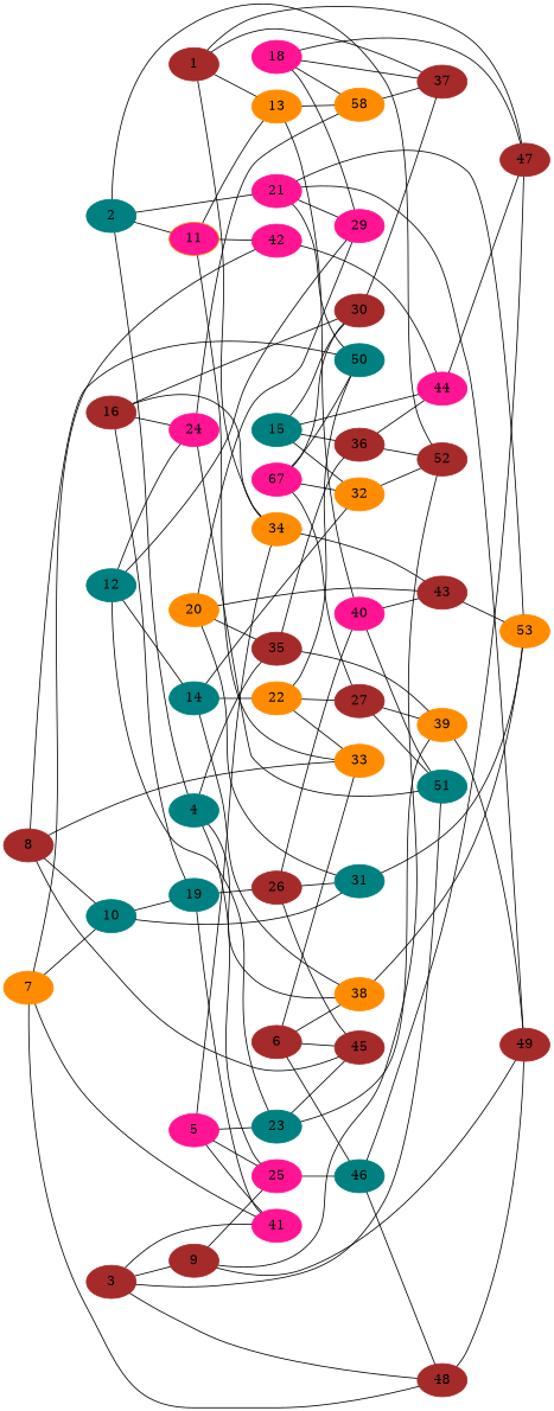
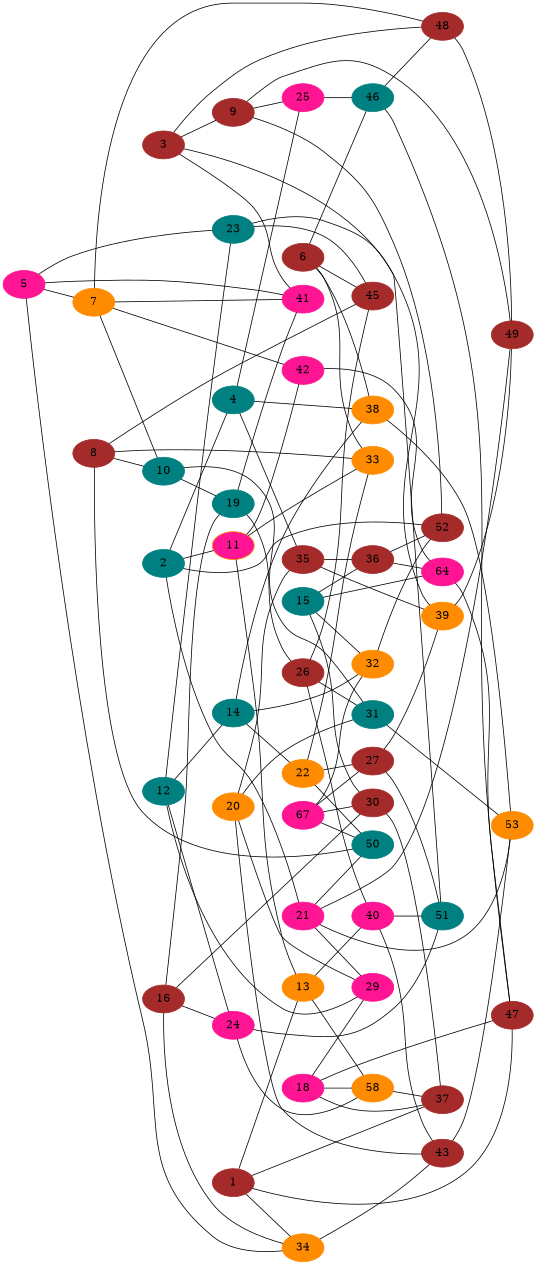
  graph {
    rankdir=LR
    node [color=brown style=filled]
    13 [color=darkorange]
    1
    34 [color=darkorange]
    37
    47
    n6 [color=darkorange label=58]
    40 [color=deeppink]
    43
    2 [color=teal]
    4 [color=teal]
    11 [color=darkorange fillcolor=deeppink]
    21 [color=deeppink]
    52
    25 [color=deeppink]
    35
    38 [color=darkorange]
    33 [color=darkorange]
    42 [color=deeppink]
    50 [color=teal]
    49
    29 [color=deeppink]
    53 [color=darkorange]
    3
    9
    41 [color=deeppink]
    48
    51 [color=teal]
    46 [color=teal]
    36
    39 [color=darkorange]
    5 [color=deeppink]
    23 [color=teal]
    45
    6
    7 [color=darkorange]
    10 [color=teal]
    19 [color=teal]
    31 [color=teal]
-   44 [color=deeppink]
+   44 [color=deeppink label=64]
    8
    26
    12 [color=teal]
    14 [color=teal]
    24 [color=deeppink]
    22 [color=darkorange]
    32 [color=darkorange]
    27
    15 [color=teal]
    30
    16
    n51 [color=deeppink label=67]
    18 [color=deeppink]
    20 [color=darkorange]
    13 -- n6
    13 -- 40
    1 -- 13
    1 -- 34
    1 -- 37
    1 -- 47
    34 -- 43
    n6 -- 37
    40 -- 43
    40 -- 51
    43 -- 53
    2 -- 4
    2 -- 11
    2 -- 21
    2 -- 52
    4 -- 25
    4 -- 35
    4 -- 38
    11 -- 13
    11 -- 33
    11 -- 42
    21 -- 50
    21 -- 49
    21 -- 29
    21 -- 53
    25 -- 46
    35 -- 36
    35 -- 39
    38 -- 53
    42 -- 44
    3 -- 9
    3 -- 41
    3 -- 48
    3 -- 51
    9 -- 52
    9 -- 25
    9 -- 49
    48 -- 49
    46 -- 47
    46 -- 48
    36 -- 52
    36 -- 44
    39 -- 49
    5 -- 34
-   5 -- 25
+   5 -- 7
    5 -- 41
    5 -- 23
    23 -- 39
    23 -- 45
    6 -- 38
    6 -- 33
    6 -- 46
    6 -- 45
    7 -- 42
    7 -- 41
    7 -- 48
    7 -- 10
    10 -- 19
    10 -- 31
    19 -- 41
    19 -- 26
    31 -- 53
    44 -- 47
    8 -- 33
    8 -- 50
    8 -- 45
    8 -- 10
    26 -- 40
    26 -- 45
    26 -- 31
    12 -- 29
    12 -- 23
    12 -- 14
    12 -- 24
    14 -- 38
    14 -- 22
    14 -- 32
    24 -- n6
    24 -- 51
    22 -- 33
    22 -- 50
    22 -- 27
    32 -- 52
    27 -- 51
    27 -- 39
    15 -- 36
    15 -- 44
    15 -- 32
    15 -- 30
    30 -- 37
    16 -- 34
    16 -- 19
    16 -- 24
    16 -- 30
    n51 -- 50
    n51 -- 32
    n51 -- 27
    n51 -- 30
    18 -- 37
    18 -- 47
    18 -- n6
    18 -- 29
    20 -- 43
    20 -- 35
    20 -- 29
    20 -- 31
  }
